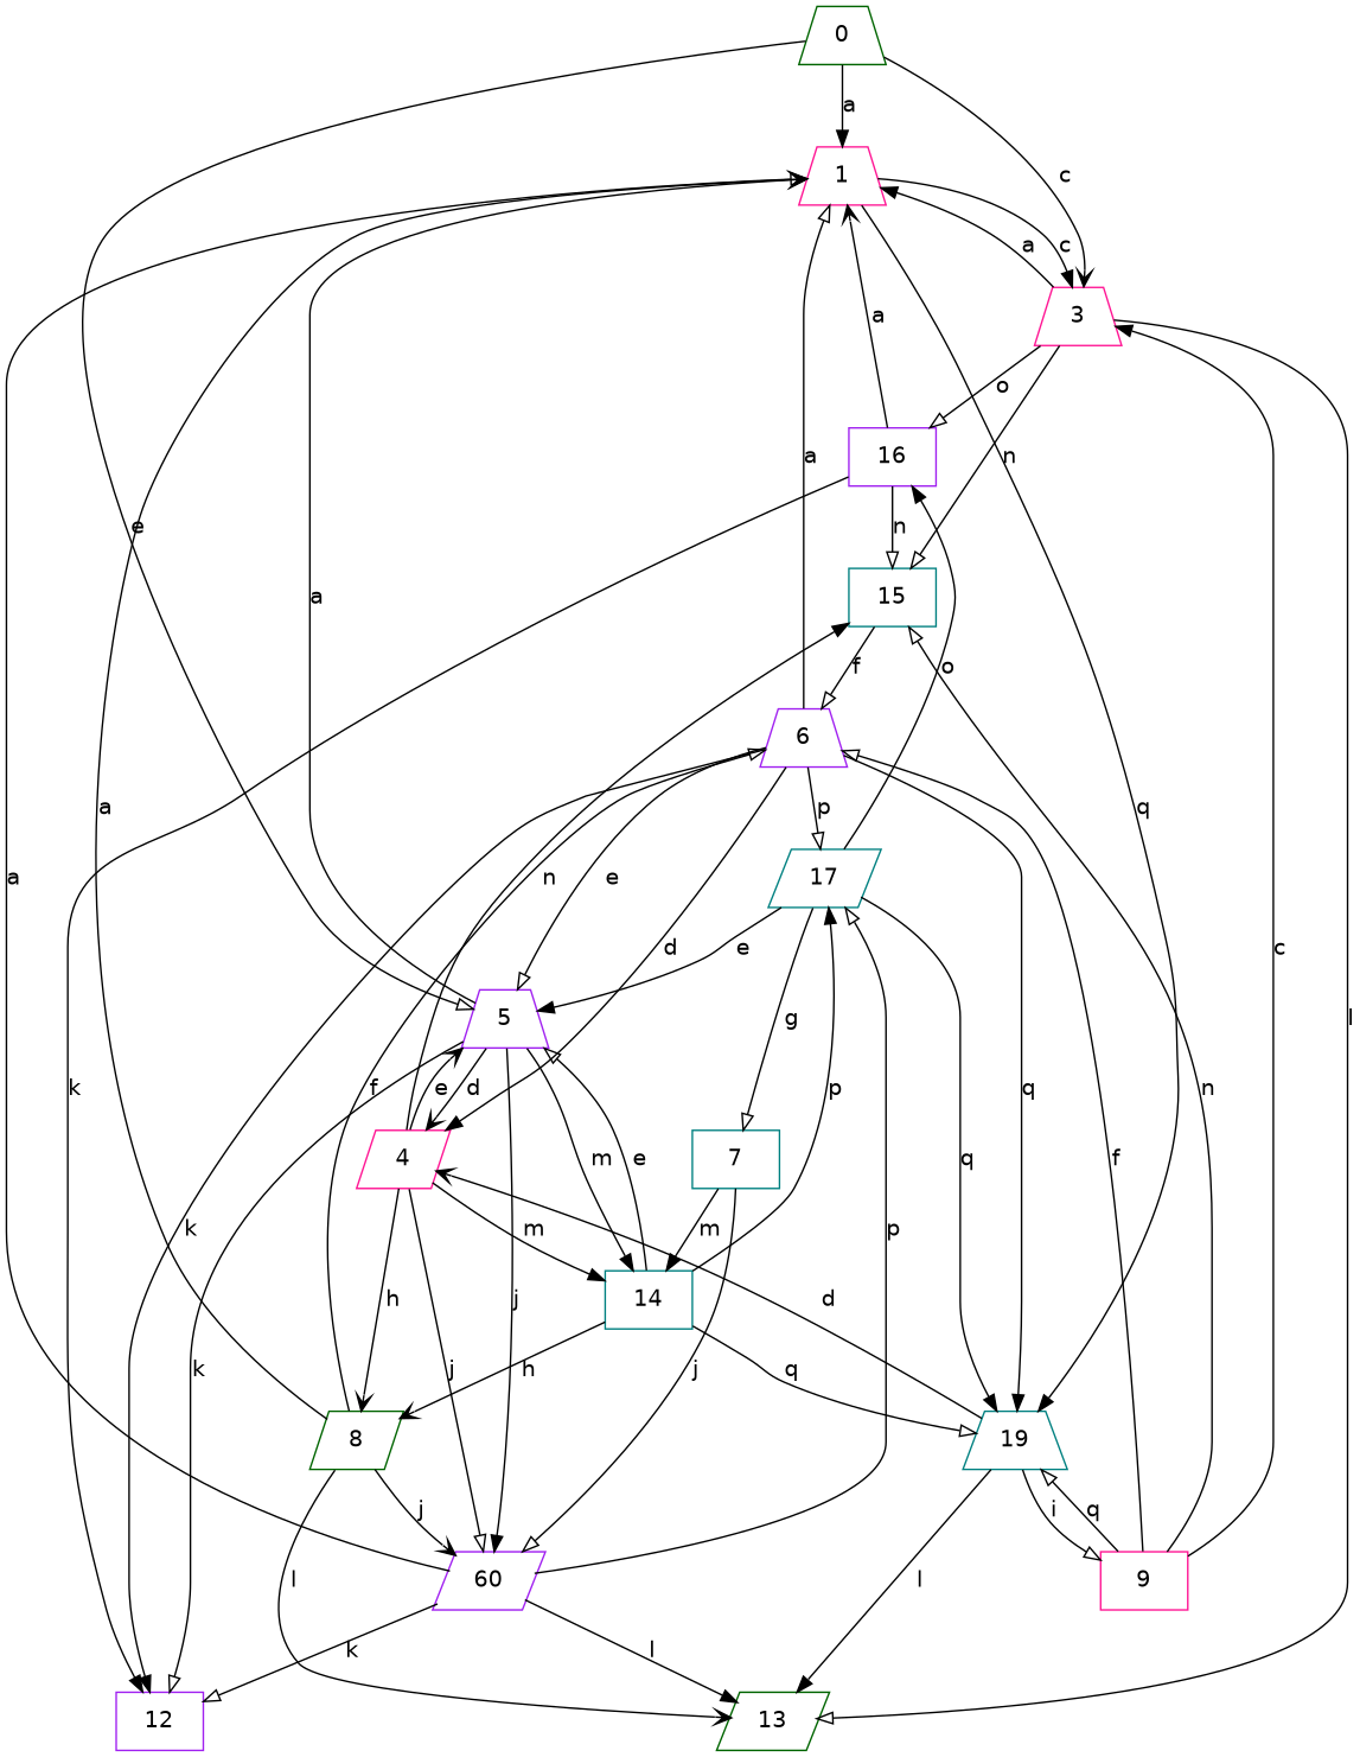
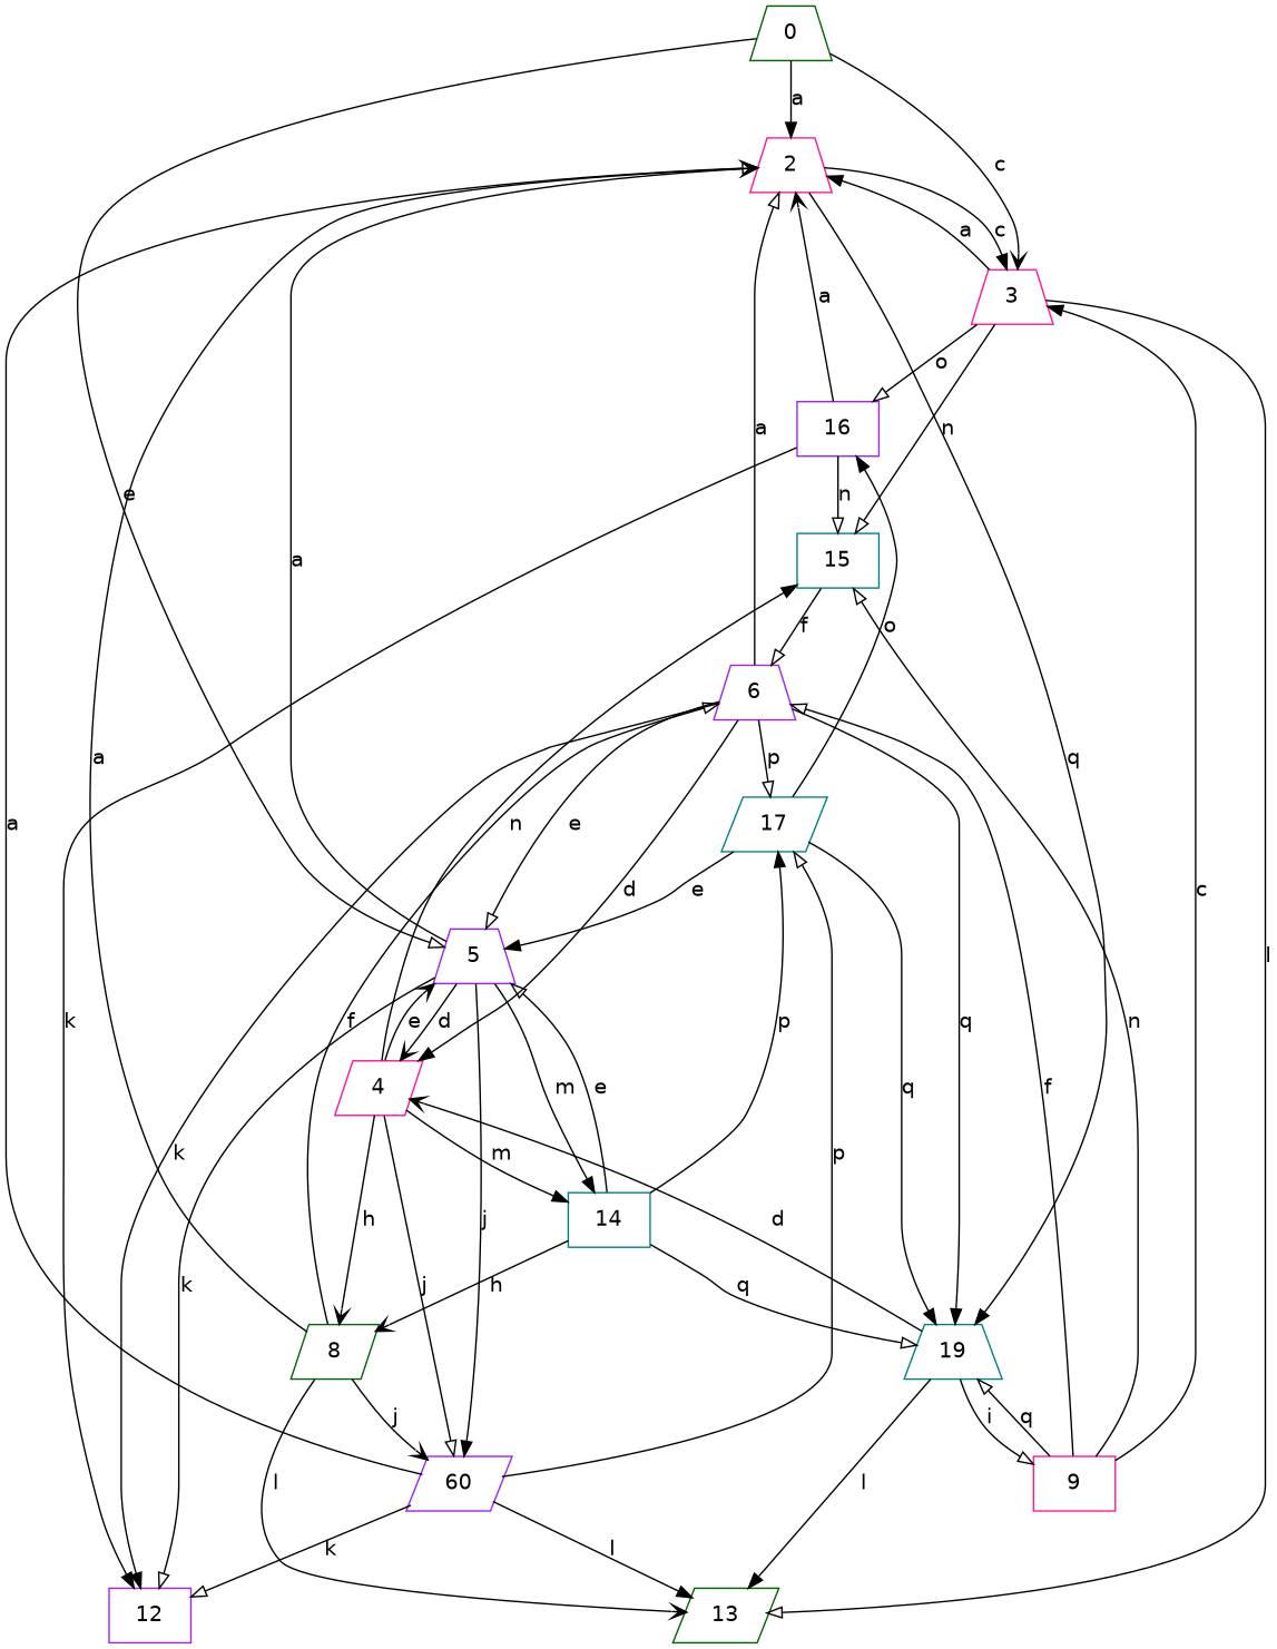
  strict digraph {
    fontname="DejaVu Sans"
    node [color=purple fontname="DejaVu Sans" shape=trapezium]
    edge [arrowhead=onormal fontname="DejaVu Sans"]
    0 [color=darkgreen]
-   1 [color=deeppink]
+   1 [color=deeppink label=2]
    3 [color=deeppink]
    5
    19 [color=teal]
    13 [color=darkgreen shape=parallelogram]
    15 [color=teal shape=box]
    16 [shape=box]
    4 [color=deeppink shape=parallelogram]
    n10 [label=60 shape=parallelogram]
    14 [color=teal shape=box]
    12 [shape=box]
    9 [color=deeppink shape=box]
    6
    8 [color=darkgreen shape=parallelogram]
    17 [color=teal shape=parallelogram]
-   7 [color=teal shape=box]
    0 -> 1 [arrowhead=normal label=a]
    0 -> 3 [arrowhead=vee label=c]
    0 -> 5 [label=e]
    1 -> 3 [arrowhead=normal label=c]
    1 -> 19 [arrowhead=normal label=q]
    3 -> 1 [arrowhead=normal label=a]
    3 -> 13 [label=l]
    3 -> 15 [label=n]
    3 -> 16 [label=o]
    5 -> 1 [arrowhead=vee label=a]
    5 -> 4 [arrowhead=vee label=d]
    5 -> n10 [arrowhead=normal label=j]
    5 -> 14 [arrowhead=normal label=m]
    5 -> 12 [label=k]
    19 -> 13 [arrowhead=normal label=l]
    19 -> 4 [arrowhead=vee label=d]
    19 -> 9 [label=i]
    15 -> 6 [label=f]
    16 -> 1 [arrowhead=vee label=a]
    16 -> 15 [label=n]
    16 -> 12 [arrowhead=normal label=k]
    4 -> 5 [arrowhead=vee label=e]
    4 -> 15 [arrowhead=normal label=n]
    4 -> n10 [label=j]
    4 -> 14 [arrowhead=normal label=m]
    4 -> 8 [arrowhead=vee label=h]
    n10 -> 1 [label=a]
    n10 -> 13 [arrowhead=normal label=l]
    n10 -> 12 [label=k]
    n10 -> 17 [label=p]
    14 -> 5 [label=e]
    14 -> 19 [label=q]
    14 -> 8 [arrowhead=vee label=h]
    14 -> 17 [arrowhead=normal label=p]
    9 -> 3 [arrowhead=normal label=c]
    9 -> 19 [label=q]
    9 -> 15 [label=n]
    9 -> 6 [label=f]
    6 -> 1 [label=a]
    6 -> 5 [label=e]
    6 -> 19 [arrowhead=normal label=q]
    6 -> 4 [arrowhead=normal label=d]
    6 -> 12 [arrowhead=normal label=k]
    6 -> 17 [label=p]
    8 -> 1 [arrowhead=vee label=a]
    8 -> 13 [arrowhead=vee label=l]
    8 -> n10 [arrowhead=vee label=j]
    8 -> 6 [label=f]
    17 -> 5 [arrowhead=normal label=e]
    17 -> 19 [arrowhead=normal label=q]
    17 -> 16 [arrowhead=normal label=o]
-   17 -> 7 [label=g]
-   7 -> n10 [label=j]
-   7 -> 14 [arrowhead=normal label=m]
  }
